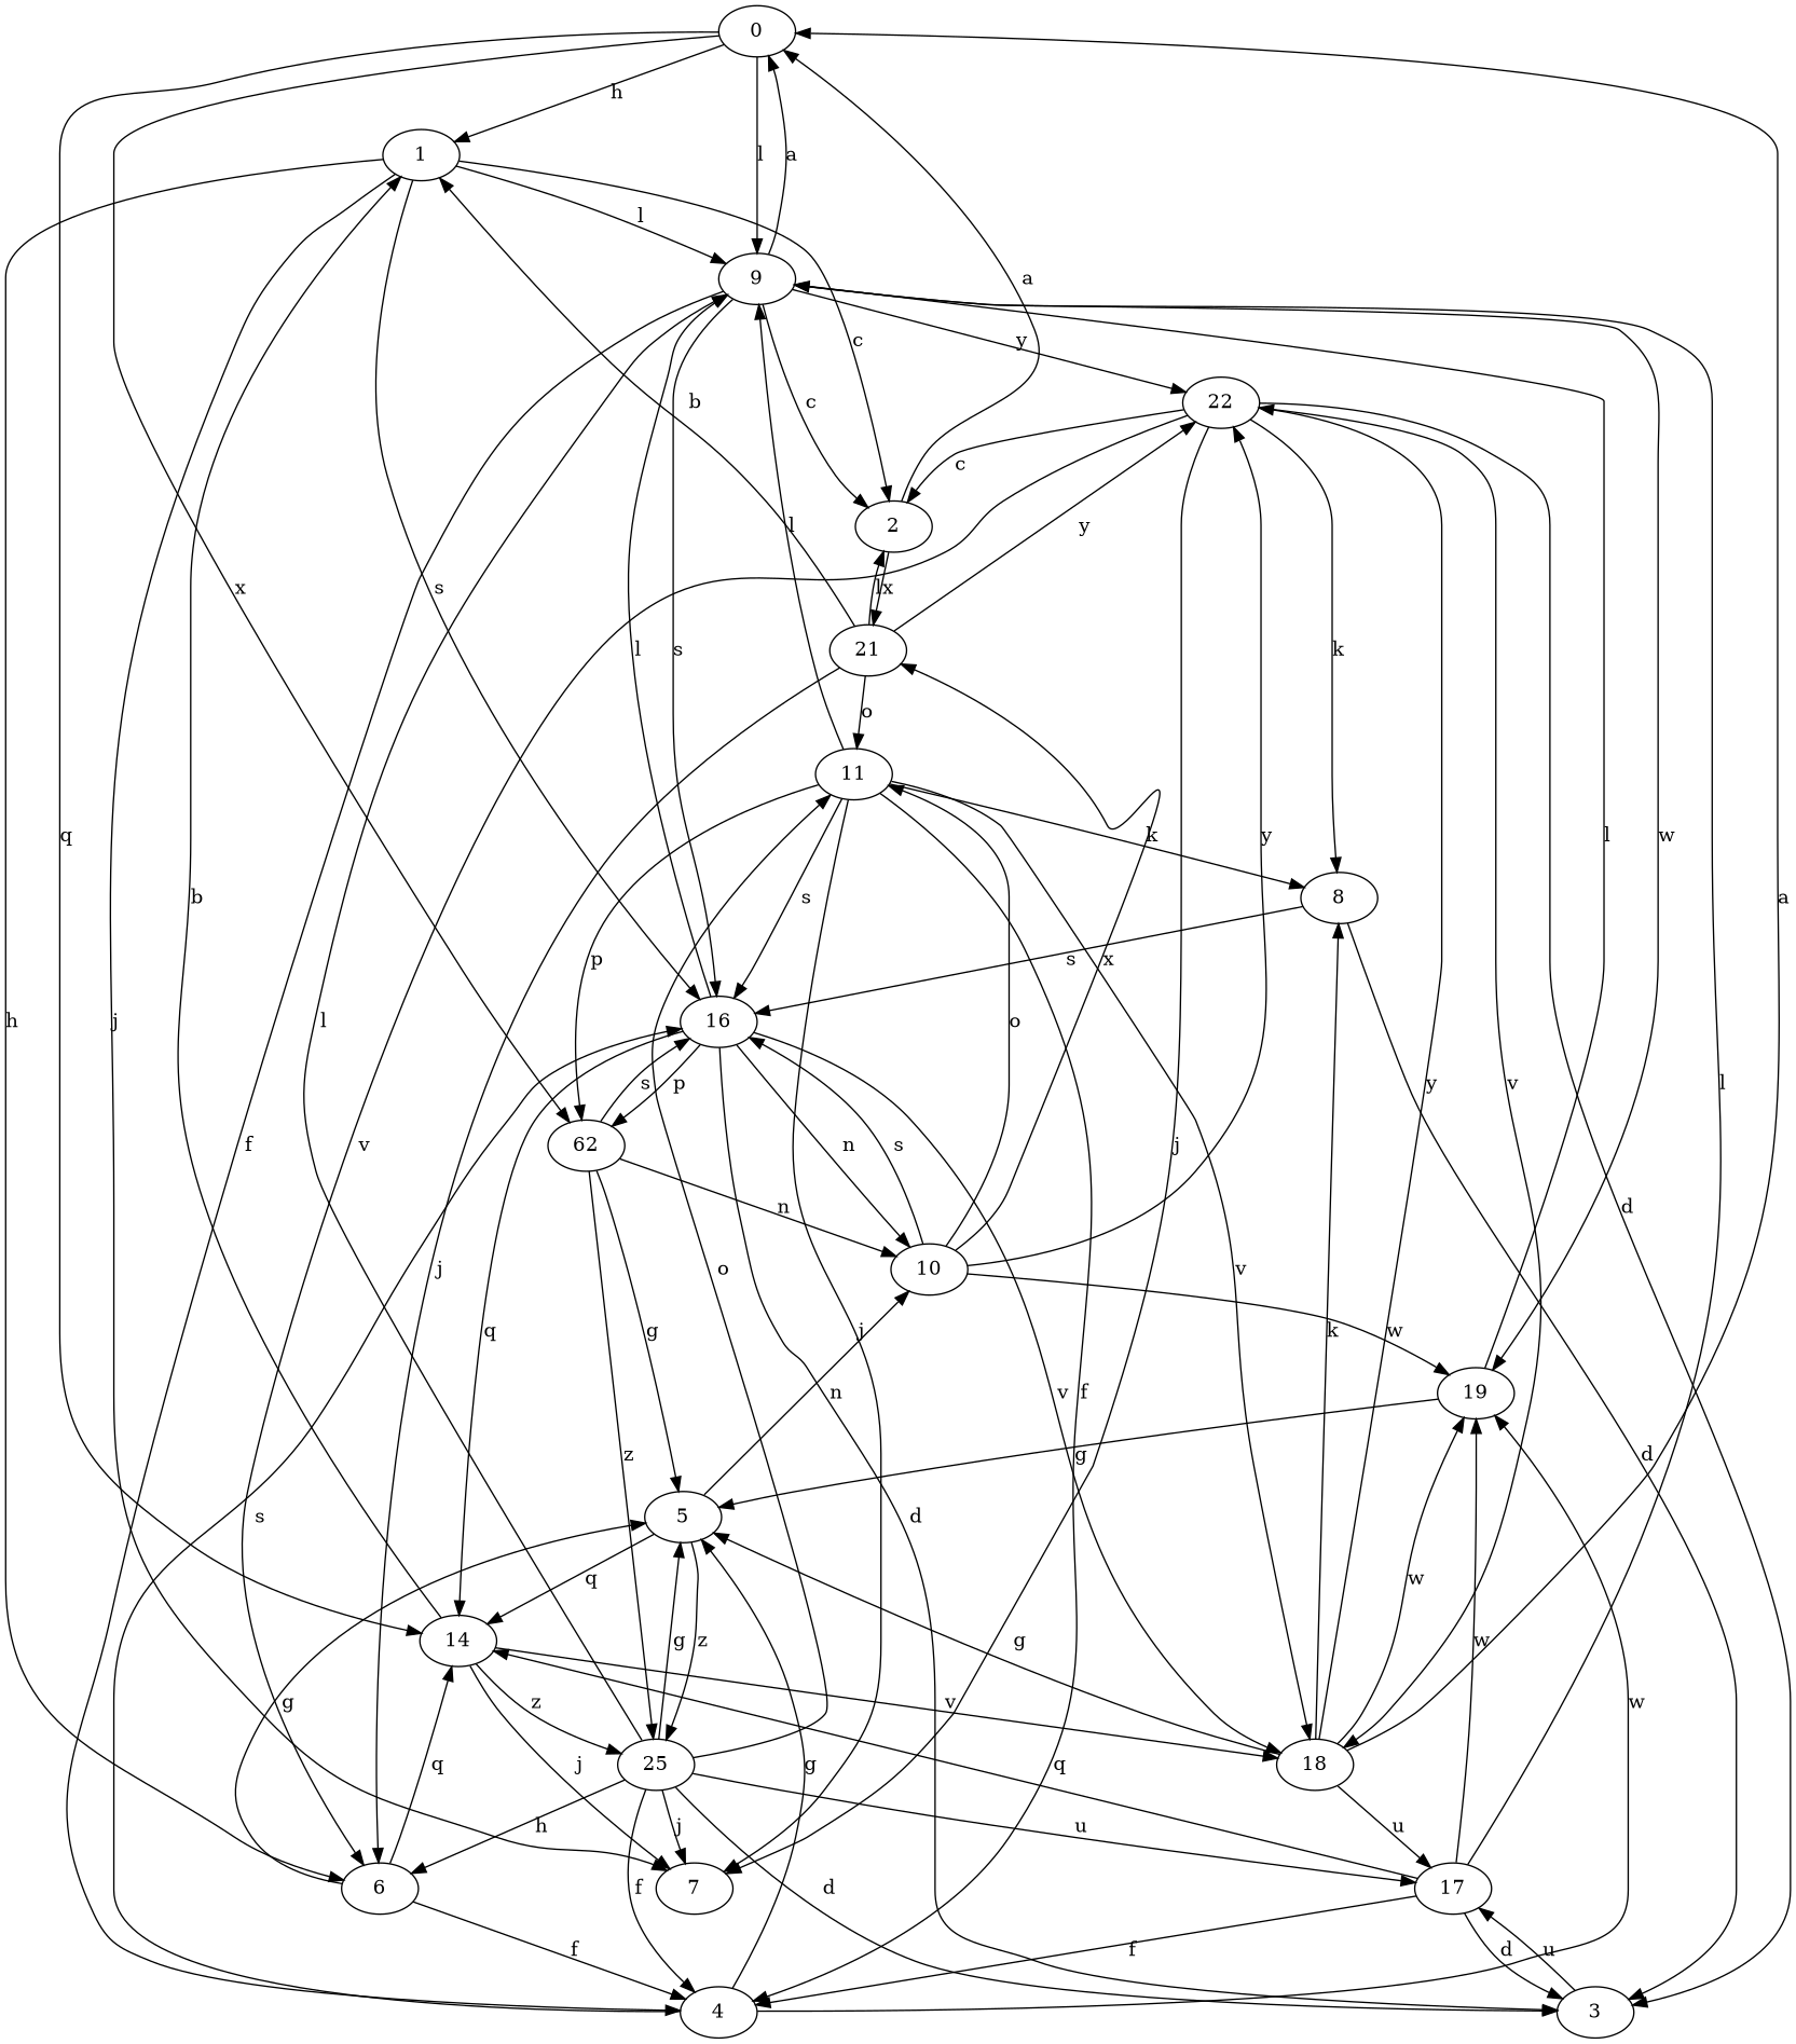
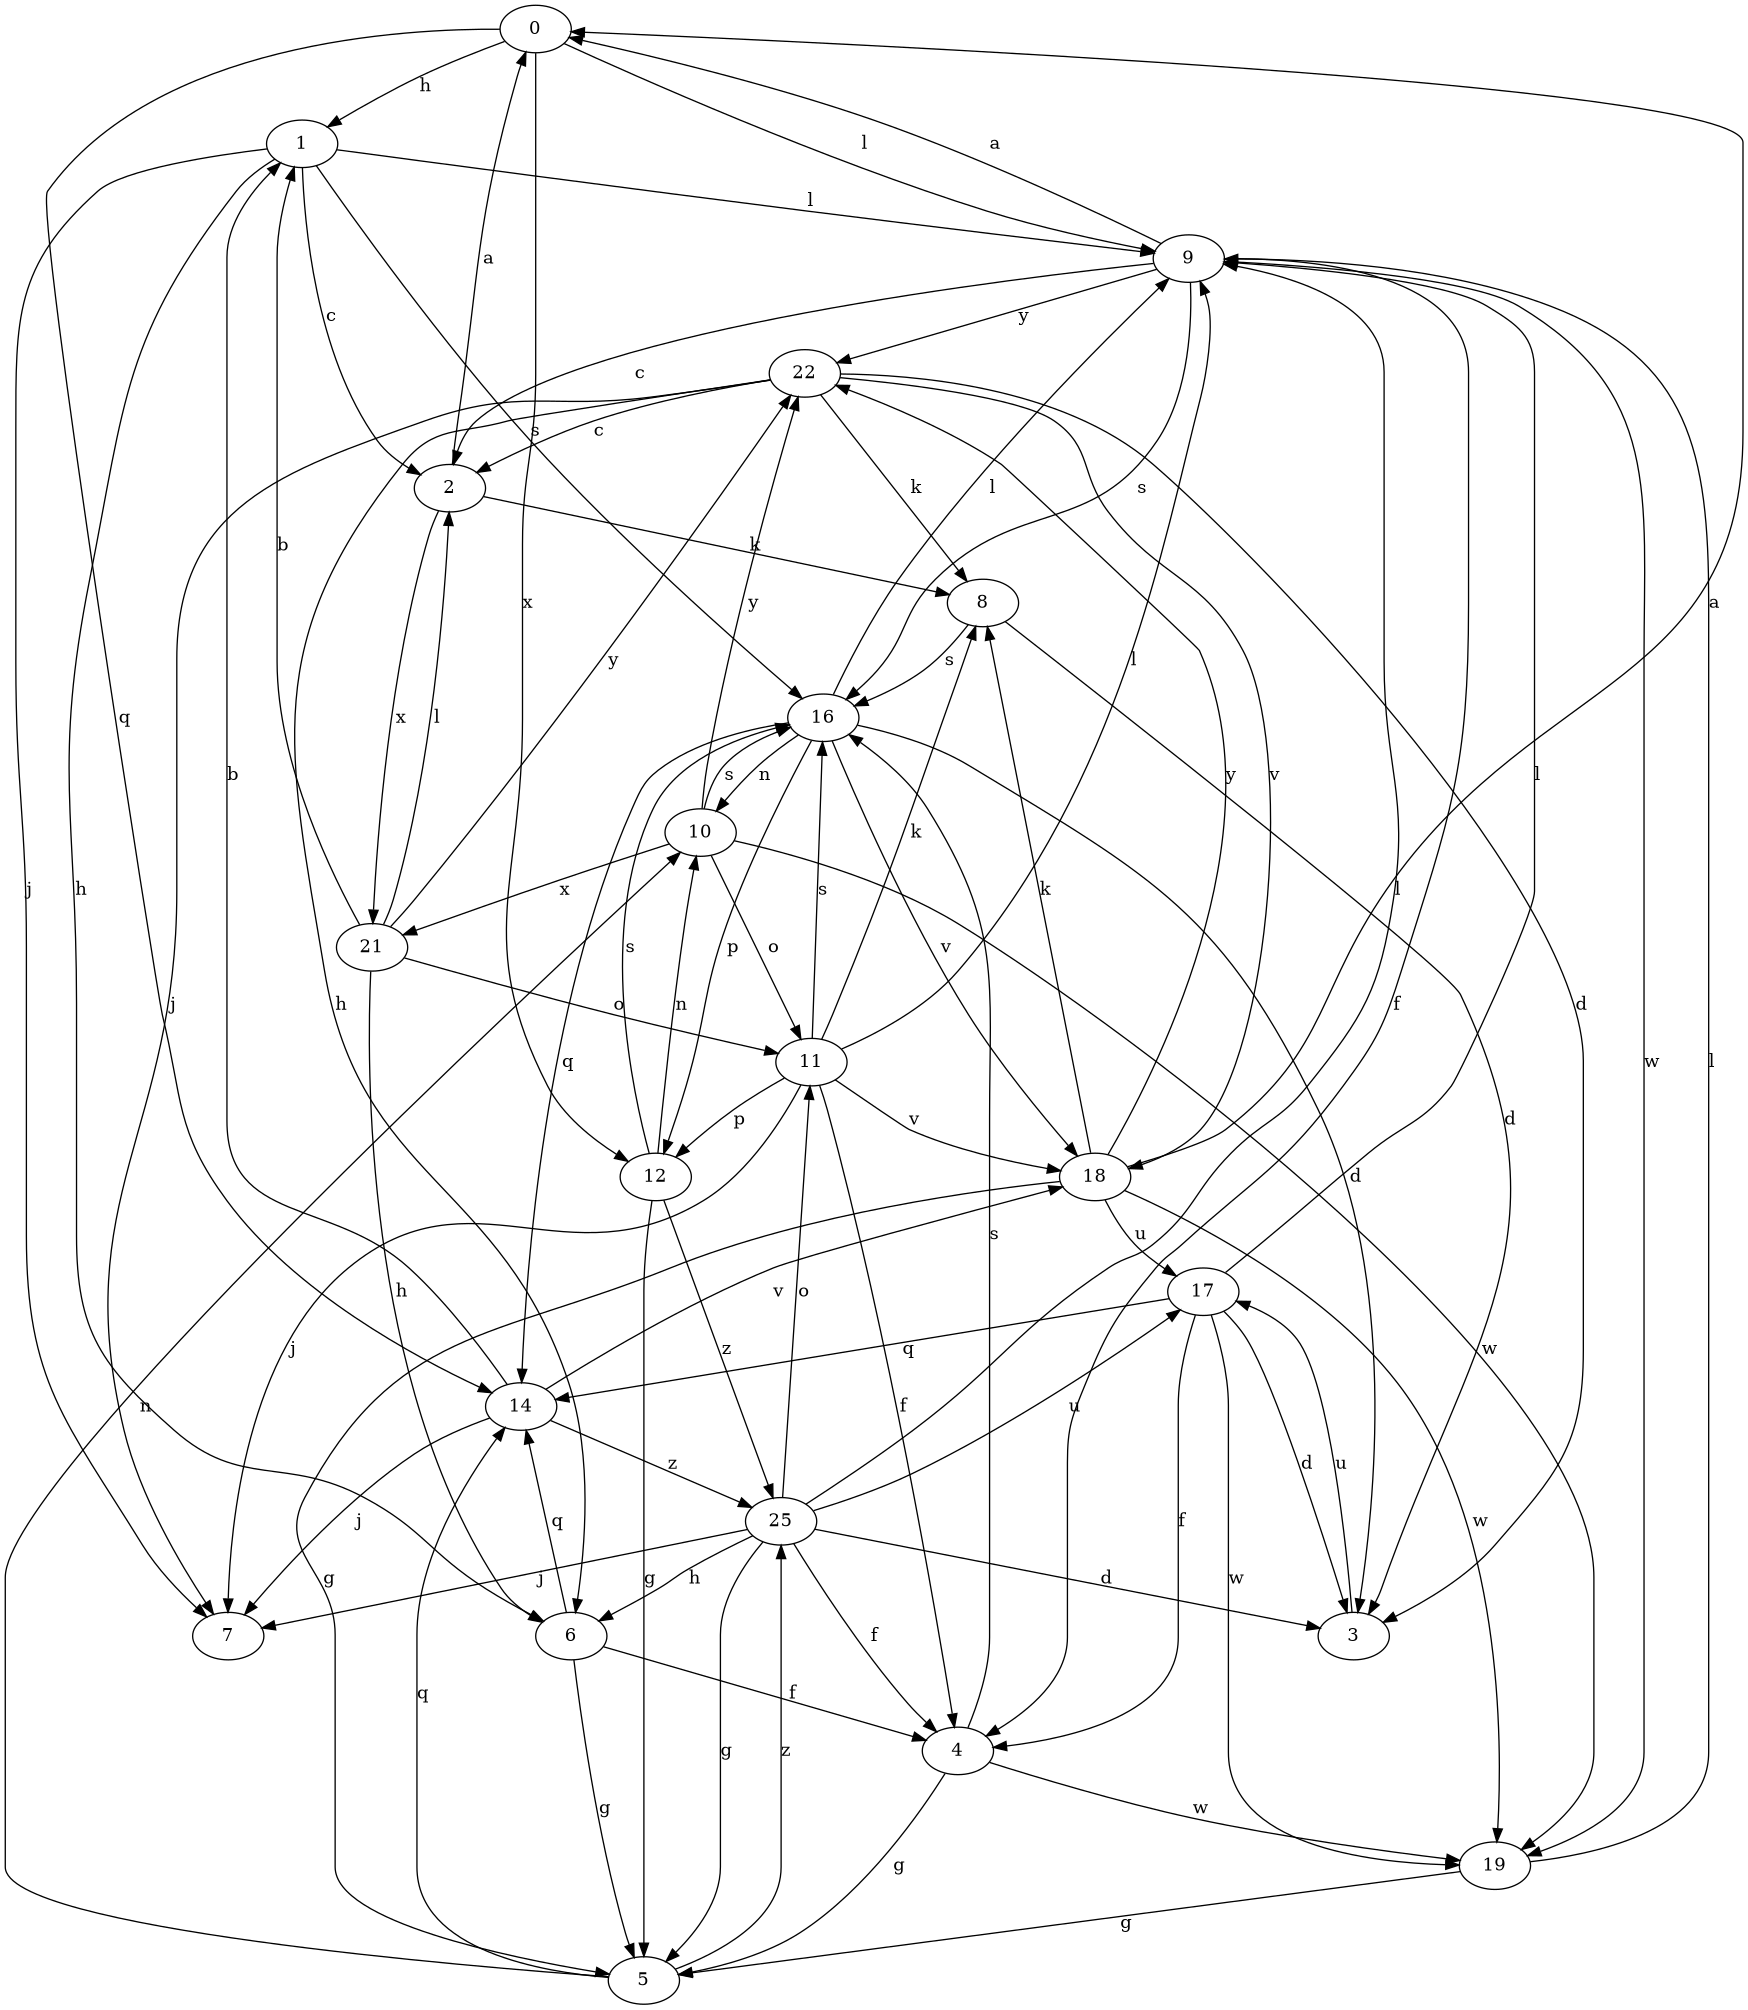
  strict digraph {
    0
    1
    9
    14
-   12 [label=62]
+   12
    2
    6
    7
    16
    4
    19
    22
    25
    18
    21
    11
    8
    5
    3
    10
    17
    0 -> 1 [label=h]
    0 -> 9 [label=l]
    0 -> 14 [label=q]
    0 -> 12 [label=x]
    1 -> 9 [label=l]
    1 -> 2 [label=c]
    1 -> 6 [label=h]
    1 -> 7 [label=j]
    1 -> 16 [label=s]
    9 -> 0 [label=a]
    9 -> 2 [label=c]
    9 -> 16 [label=s]
    9 -> 4 [label=f]
    9 -> 19 [label=w]
    9 -> 22 [label=y]
    14 -> 1 [label=b]
    14 -> 7 [label=j]
    14 -> 25 [label=z]
    14 -> 18 [label=v]
    12 -> 16 [label=s]
    12 -> 25 [label=z]
    12 -> 5 [label=g]
    12 -> 10 [label=n]
    2 -> 0 [label=a]
    2 -> 21 [label=x]
+   2 -> 8 [label=k]
    6 -> 14 [label=q]
    6 -> 4 [label=f]
    6 -> 5 [label=g]
    16 -> 9 [label=l]
    16 -> 14 [label=q]
    16 -> 12 [label=p]
    16 -> 18 [label=v]
    16 -> 3 [label=d]
    16 -> 10 [label=n]
    4 -> 16 [label=s]
    4 -> 19 [label=w]
    4 -> 5 [label=g]
    19 -> 9 [label=l]
    19 -> 5 [label=g]
    22 -> 2 [label=c]
-   22 -> 6 [label=v]
+   22 -> 6 [label=h]
    22 -> 7 [label=j]
    22 -> 18 [label=v]
    22 -> 8 [label=k]
    22 -> 3 [label=d]
    25 -> 9 [label=l]
    25 -> 6 [label=h]
    25 -> 7 [label=j]
    25 -> 4 [label=f]
    25 -> 11 [label=o]
    25 -> 5 [label=g]
    25 -> 3 [label=d]
    25 -> 17 [label=u]
    18 -> 0 [label=a]
    18 -> 19 [label=w]
    18 -> 22 [label=y]
    18 -> 8 [label=k]
    18 -> 5 [label=g]
    18 -> 17 [label=u]
    21 -> 1 [label=b]
    21 -> 2 [label=l]
-   21 -> 6 [label=j]
+   21 -> 6 [label=h]
    21 -> 22 [label=y]
    21 -> 11 [label=o]
    11 -> 9 [label=l]
    11 -> 12 [label=p]
    11 -> 7 [label=j]
    11 -> 16 [label=s]
    11 -> 4 [label=f]
    11 -> 18 [label=v]
    11 -> 8 [label=k]
    8 -> 16 [label=s]
    8 -> 3 [label=d]
    5 -> 14 [label=q]
    5 -> 25 [label=z]
    5 -> 10 [label=n]
    3 -> 17 [label=u]
    10 -> 16 [label=s]
    10 -> 19 [label=w]
    10 -> 22 [label=y]
    10 -> 21 [label=x]
    10 -> 11 [label=o]
    17 -> 9 [label=l]
    17 -> 14 [label=q]
    17 -> 4 [label=f]
    17 -> 19 [label=w]
    17 -> 3 [label=d]
  }
